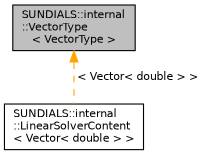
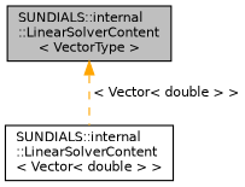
  digraph {
    node [color=black fontname=Helvetica fontsize=10 shape=record style=filled]
-   n1 [fillcolor=grey75 fontcolor=black height=0.2 label="SUNDIALS::internal\l::VectorType\l\< VectorType \>" width=0.4]
+   n1 [fillcolor=grey75 fontcolor=black height=0.2 label="SUNDIALS::internal\l::LinearSolverContent\l\< VectorType \>" width=0.4]
    n2 [fillcolor=white height=0.2 label="SUNDIALS::internal\l::LinearSolverContent\l\< Vector\< double \> \>" width=0.4]
    n1 -> n2 [color=orange dir=back fontname=Helvetica fontsize=10 label=" \< Vector\< double \> \>" labelfontname=Helvetica labelfontsize=10 style=dashed]
  }
